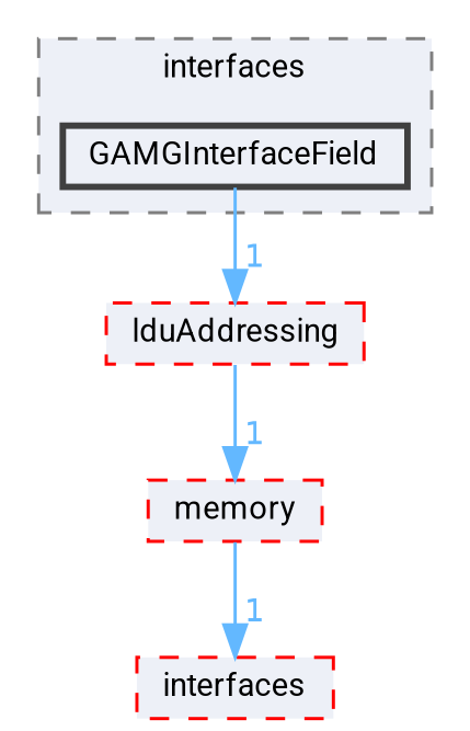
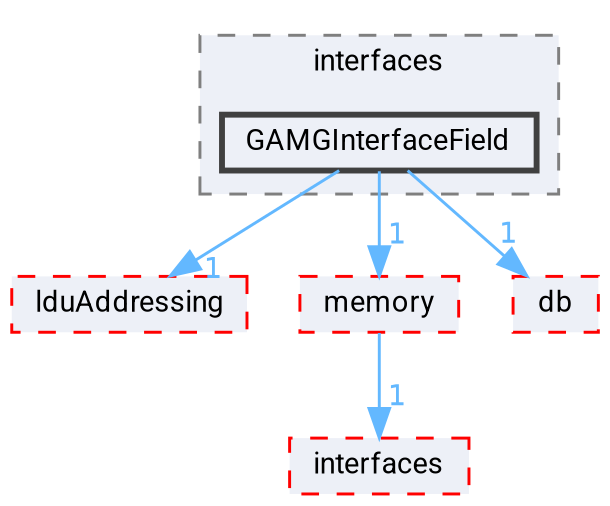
  digraph {
    compound=true
    fontname=Roboto
    node [color=red fillcolor="#edf0f7" fontname=Roboto fontsize=10 shape=box style="filled,dashed"]
    edge [color=steelblue1 fontcolor=steelblue1 fontname=Roboto fontsize=10 headlabel=1 labeldistance=1.5 labelfontname=Helvetica labelfontsize=10]
    n1 [color=grey25 height=0.2 label=GAMGInterfaceField style="filled,bold" width=0.4]
    n2 [height=0.2 label=lduAddressing width=0.4]
    n3 [height=0.2 label=memory width=0.4]
+   n4 [height=0.2 label=db width=0.4]
    n5 [height=0.2 label=interfaces width=0.4]
    subgraph cluster_1 {
      bgcolor="#edf0f7"
      fontsize=10
      label=interfaces
      pencolor=grey50
      style="filled,dashed"
      n1
    }
    n1 -> n2
-   n2 -> n3
+   n1 -> n3
+   n1 -> n4
    n3 -> n5
  }
